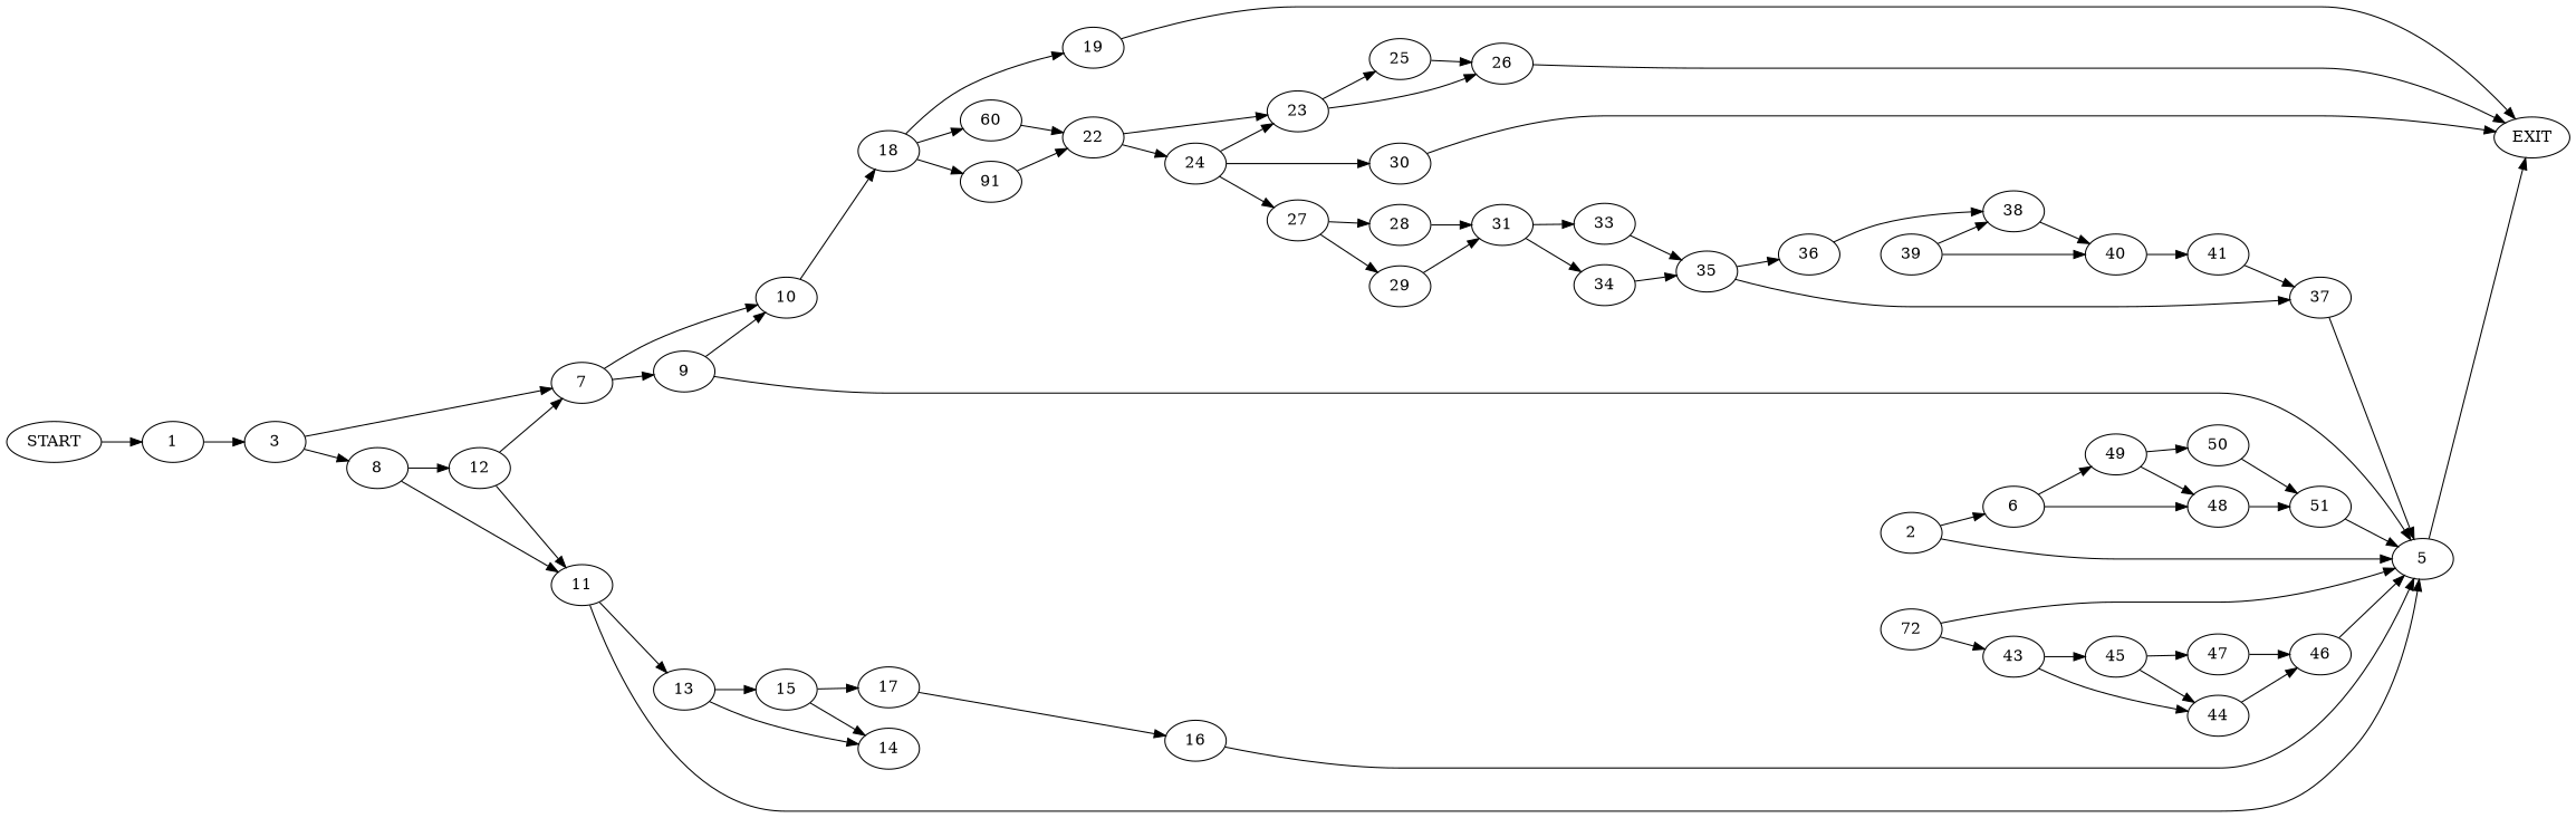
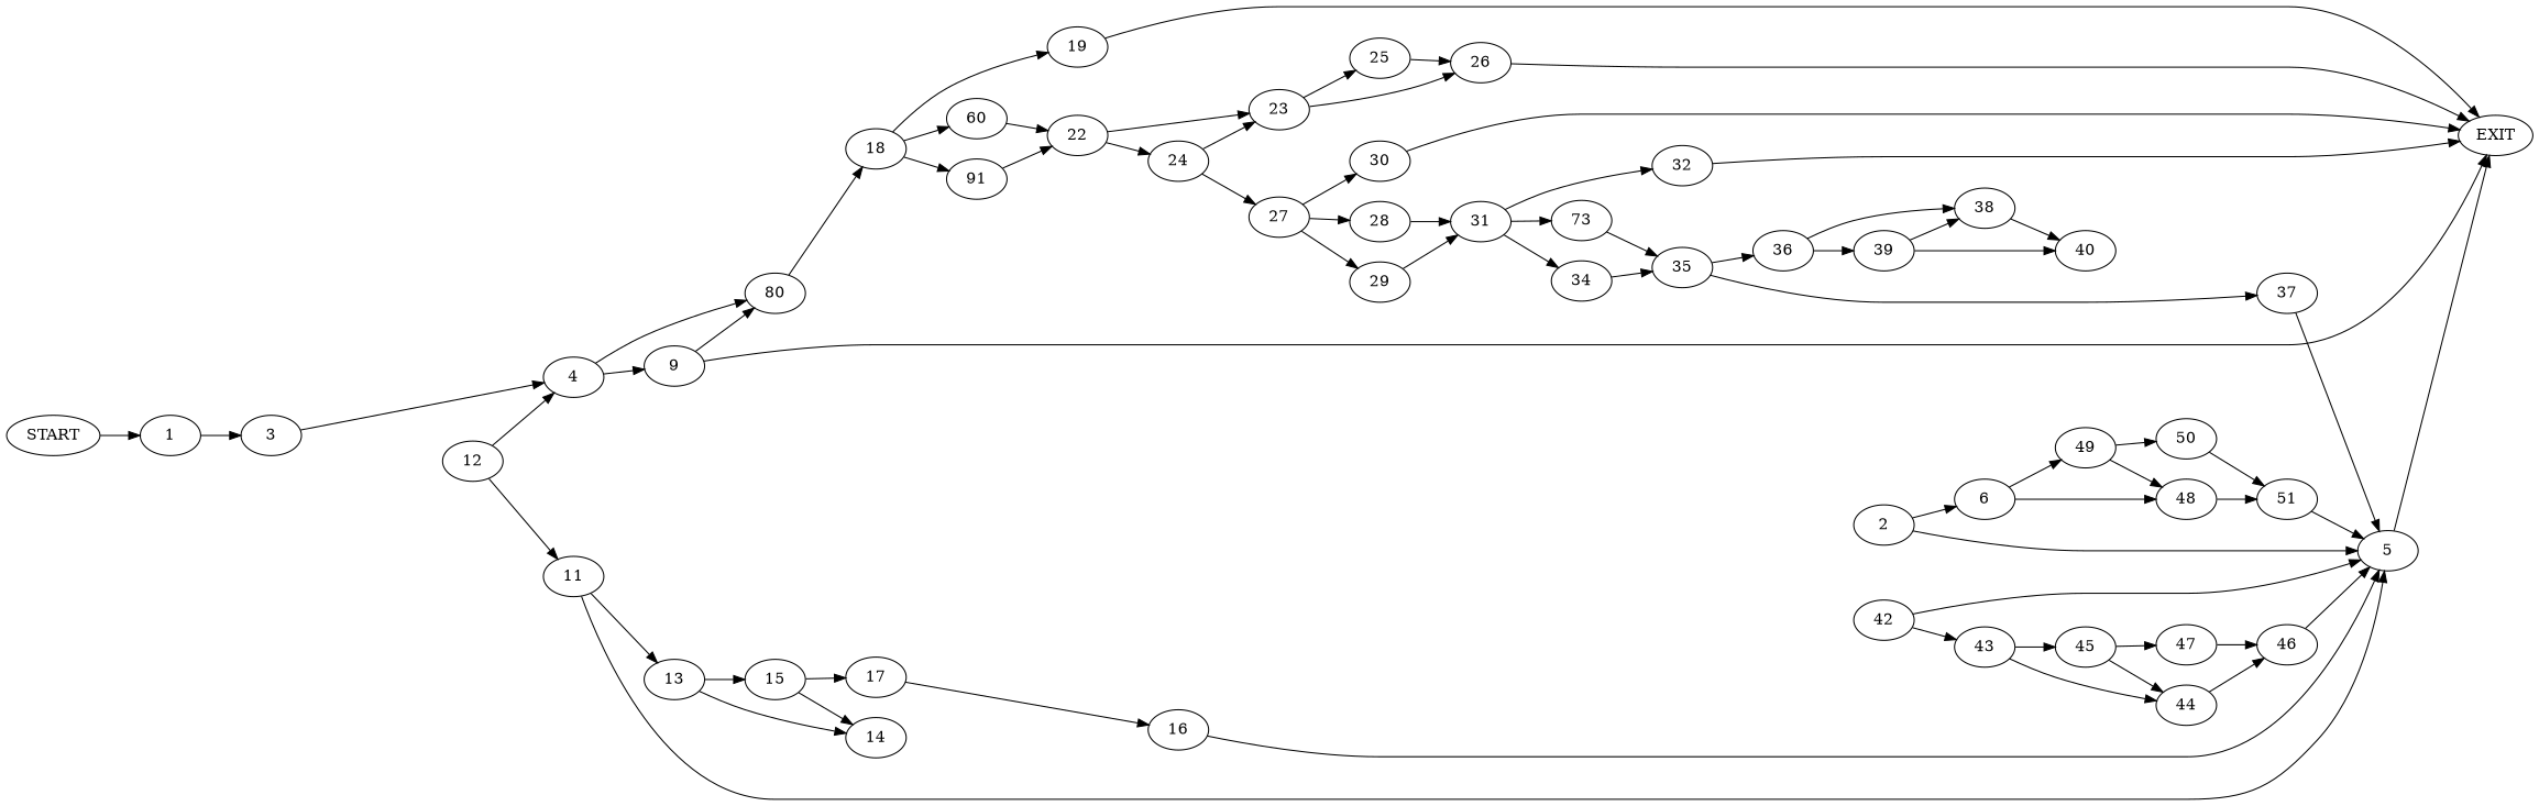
  digraph {
    rankdir=LR
    n1 [label=START]
    1
    3
    2
    5
    6
-   7
-   8
+   7 [label=4]
    n9 [label=EXIT]
    48
    49
    9
-   10
+   10 [label=80]
    11
    12
    51
    50
    18
    13
    19
    n21 [label=60]
    n22 [label=91]
    14
    15
    17
    16
    22
    23
    24
    25
    26
    27
    28
    29
    30
-   42 [label=72]
+   42
    43
    31
-   33
+   32
+   33 [label=73]
    34
    35
    36
    37
    38
    39
    40
-   41
    44
    45
    46
    47
    n1 -> 1
    1 -> 3
    3 -> 7
-   3 -> 8
    2 -> 5
    2 -> 6
    5 -> n9
    6 -> 48
    6 -> 49
    7 -> 9
    7 -> 10
-   8 -> 11
-   8 -> 12
    48 -> 51
    49 -> 48
    49 -> 50
-   9 -> 5
+   9 -> n9
    9 -> 10
    10 -> 18
    11 -> 5
    11 -> 13
    12 -> 7
    12 -> 11
    51 -> 5
    50 -> 51
    18 -> 19
    18 -> n21
    18 -> n22
    13 -> 14
    13 -> 15
    19 -> n9
    n21 -> 22
    n22 -> 22
    15 -> 14
    15 -> 17
    17 -> 16
    16 -> 5
    22 -> 23
    22 -> 24
    23 -> 25
    23 -> 26
    24 -> 23
    24 -> 27
    25 -> 26
    26 -> n9
    27 -> 28
    27 -> 29
-   24 -> 30
+   27 -> 30
    28 -> 31
    29 -> 31
    30 -> n9
    42 -> 5
    42 -> 43
    43 -> 44
    43 -> 45
+   31 -> 32
    31 -> 33
    31 -> 34
+   32 -> n9
    33 -> 35
    34 -> 35
    35 -> 36
    35 -> 37
    36 -> 38
+   36 -> 39
    37 -> 5
    38 -> 40
    39 -> 38
    39 -> 40
-   40 -> 41
-   41 -> 37
    44 -> 46
    45 -> 44
    45 -> 47
    46 -> 5
    47 -> 46
  }
